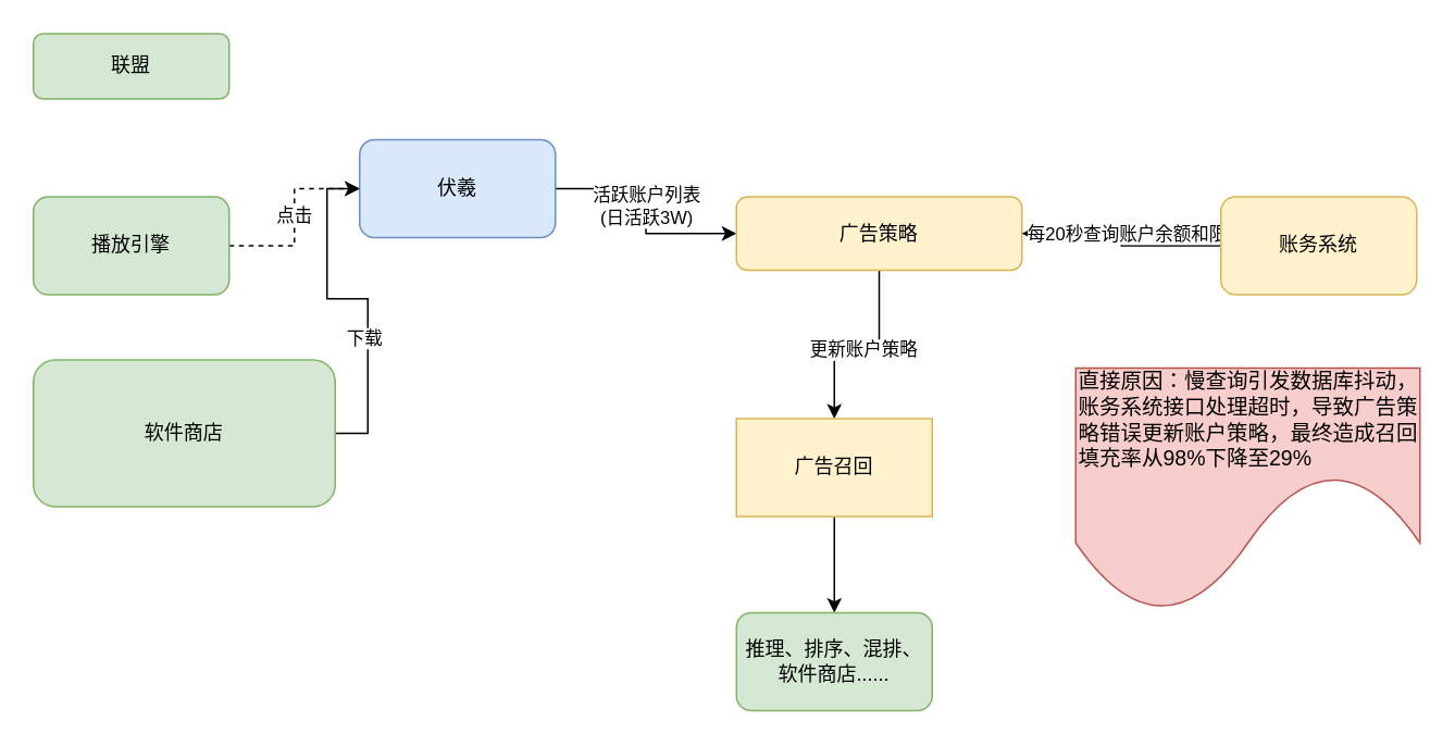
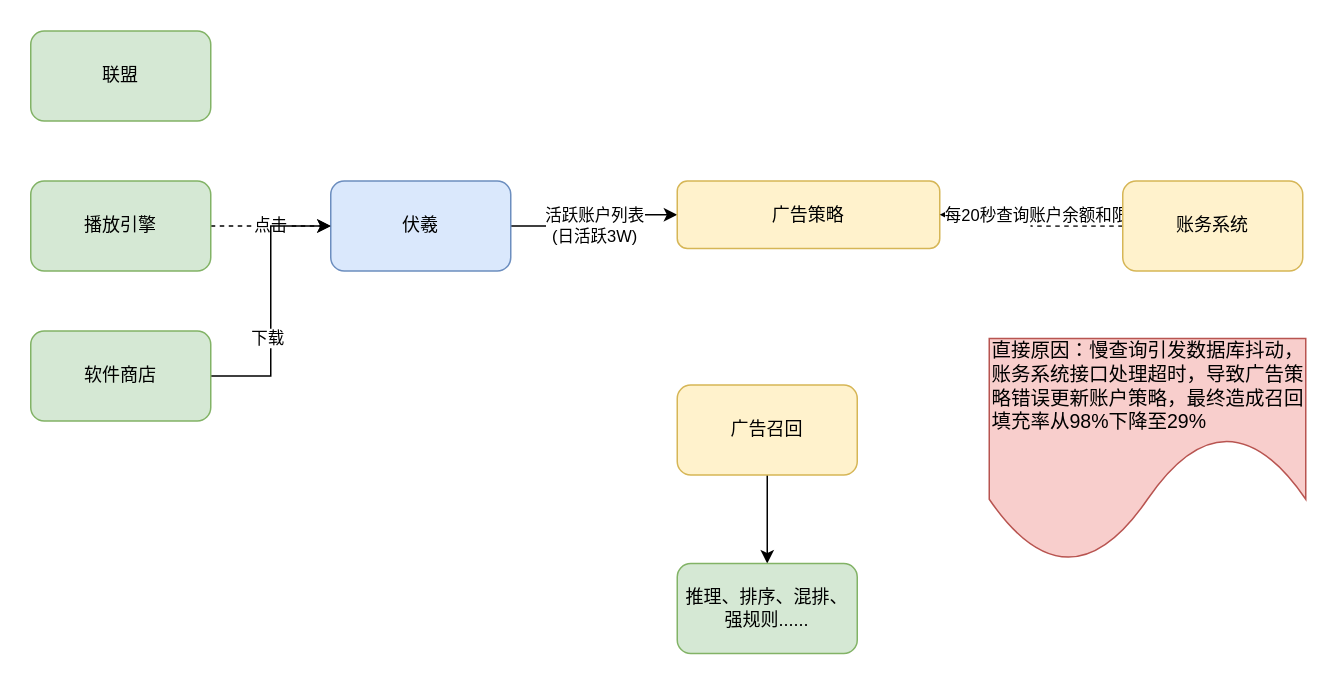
  <mxCell id="0" />
  <mxCell id="1" parent="0" />
  <mxCell id="2" value="点击" style="edgeStyle=orthogonalEdgeStyle;rounded=0;orthogonalLoop=1;jettySize=auto;html=1;dashed=1;" parent="1" source="3" target="6" edge="1"><mxGeometry relative="1" as="geometry" /></mxCell>
  <mxCell id="3" value="播放引擎" style="rounded=1;whiteSpace=wrap;html=1;fillColor=#d5e8d4;strokeColor=#82b366;" parent="1" vertex="1"><mxGeometry x="20" y="120" width="120" height="60" as="geometry" /></mxCell>
  <mxCell id="4" value="" style="edgeStyle=orthogonalEdgeStyle;rounded=0;orthogonalLoop=1;jettySize=auto;html=1;" parent="1" source="6" target="9" edge="1"><mxGeometry relative="1" as="geometry" /></mxCell>
  <mxCell id="5" value="活跃账户列表&lt;br&gt;(日活跃3W)" style="edgeLabel;html=1;align=center;verticalAlign=middle;resizable=0;points=[];" parent="4" vertex="1" connectable="0"><mxGeometry x="-0.05" relative="1" as="geometry"><mxPoint as="offset" /></mxGeometry></mxCell>
- <mxCell id="6" value="伏羲" style="rounded=1;whiteSpace=wrap;html=1;fillColor=#dae8fc;strokeColor=#6c8ebf;" parent="1" vertex="1"><mxGeometry x="220" y="85" width="120" height="60" as="geometry" /></mxCell>
- <mxCell id="7" value="" style="edgeStyle=orthogonalEdgeStyle;rounded=0;orthogonalLoop=1;jettySize=auto;html=1;" parent="1" source="9" target="18" edge="1"><mxGeometry relative="1" as="geometry" /></mxCell>
- <mxCell id="8" value="更新账户策略" style="edgeLabel;html=1;align=center;verticalAlign=middle;resizable=0;points=[];" parent="7" vertex="1" connectable="0"><mxGeometry x="-0.143" y="3" relative="1" as="geometry"><mxPoint x="-5" as="offset" /></mxGeometry></mxCell>
+ <mxCell id="6" value="伏羲" style="rounded=1;whiteSpace=wrap;html=1;fillColor=#dae8fc;strokeColor=#6c8ebf;" parent="1" vertex="1"><mxGeometry x="220" y="120" width="120" height="60" as="geometry" /></mxCell>
  <mxCell id="9" value="广告策略" style="whiteSpace=wrap;html=1;rounded=1;fillColor=#fff2cc;strokeColor=#d6b656;" parent="1" vertex="1"><mxGeometry x="451" y="120" width="175" height="45" as="geometry" /></mxCell>
- <mxCell id="10" value="联盟" style="rounded=1;whiteSpace=wrap;html=1;fillColor=#d5e8d4;strokeColor=#82b366;" parent="1" vertex="1"><mxGeometry x="20" y="20" width="120" height="40" as="geometry" /></mxCell>
+ <mxCell id="10" value="联盟" style="rounded=1;whiteSpace=wrap;html=1;fillColor=#d5e8d4;strokeColor=#82b366;" parent="1" vertex="1"><mxGeometry x="20" y="20" width="120" height="60" as="geometry" /></mxCell>
  <mxCell id="11" style="edgeStyle=orthogonalEdgeStyle;rounded=0;orthogonalLoop=1;jettySize=auto;html=1;exitX=1;exitY=0.5;exitDx=0;exitDy=0;entryX=0;entryY=0.5;entryDx=0;entryDy=0;" parent="1" source="13" target="6" edge="1"><mxGeometry relative="1" as="geometry" /></mxCell>
  <mxCell id="12" value="下载" style="edgeLabel;html=1;align=center;verticalAlign=middle;resizable=0;points=[];" parent="11" vertex="1" connectable="0"><mxGeometry x="-0.267" y="3" relative="1" as="geometry"><mxPoint as="offset" /></mxGeometry></mxCell>
- <mxCell id="13" value="软件商店" style="rounded=1;whiteSpace=wrap;html=1;fillColor=#d5e8d4;strokeColor=#82b366;" parent="1" vertex="1"><mxGeometry x="20" y="220" width="185" height="90" as="geometry" /></mxCell>
- <mxCell id="14" style="edgeStyle=orthogonalEdgeStyle;rounded=0;orthogonalLoop=1;jettySize=auto;html=1;exitX=0;exitY=0.5;exitDx=0;exitDy=0;entryX=1;entryY=0.5;entryDx=0;entryDy=0;" parent="1" source="16" target="9" edge="1"><mxGeometry relative="1" as="geometry" /></mxCell>
+ <mxCell id="13" value="软件商店" style="rounded=1;whiteSpace=wrap;html=1;fillColor=#d5e8d4;strokeColor=#82b366;" parent="1" vertex="1"><mxGeometry x="20" y="220" width="120" height="60" as="geometry" /></mxCell>
+ <mxCell id="14" style="edgeStyle=orthogonalEdgeStyle;rounded=0;orthogonalLoop=1;jettySize=auto;html=1;exitX=0;exitY=0.5;exitDx=0;exitDy=0;entryX=1;entryY=0.5;entryDx=0;entryDy=0;dashed=1;" parent="1" source="16" target="9" edge="1"><mxGeometry relative="1" as="geometry" /></mxCell>
  <mxCell id="15" value="每20秒查询账户余额和限额" style="edgeLabel;html=1;align=center;verticalAlign=middle;resizable=0;points=[];" parent="14" vertex="1" connectable="0"><mxGeometry x="0.2" relative="1" as="geometry"><mxPoint x="18" as="offset" /></mxGeometry></mxCell>
  <mxCell id="16" value="账务系统" style="rounded=1;whiteSpace=wrap;html=1;fillColor=#fff2cc;strokeColor=#d6b656;" parent="1" vertex="1"><mxGeometry x="748" y="120" width="120" height="60" as="geometry" /></mxCell>
  <mxCell id="17" value="" style="edgeStyle=orthogonalEdgeStyle;rounded=0;orthogonalLoop=1;jettySize=auto;html=1;" parent="1" source="18" target="19" edge="1"><mxGeometry relative="1" as="geometry" /></mxCell>
- <mxCell id="18" value="广告召回" style="whiteSpace=wrap;html=1;fillColor=#fff2cc;strokeColor=#d6b656;rounded=0;" parent="1" vertex="1"><mxGeometry x="451" y="256" width="120" height="60" as="geometry" /></mxCell>
- <mxCell id="19" value="推理、排序、混排、软件商店......" style="whiteSpace=wrap;html=1;rounded=1;fillColor=#d5e8d4;strokeColor=#82b366;" parent="1" vertex="1"><mxGeometry x="451" y="375" width="120" height="60" as="geometry" /></mxCell>
+ <mxCell id="18" value="广告召回" style="whiteSpace=wrap;html=1;rounded=1;fillColor=#fff2cc;strokeColor=#d6b656;" parent="1" vertex="1"><mxGeometry x="451" y="256" width="120" height="60" as="geometry" /></mxCell>
+ <mxCell id="19" value="推理、排序、混排、强规则......" style="whiteSpace=wrap;html=1;rounded=1;fillColor=#d5e8d4;strokeColor=#82b366;" parent="1" vertex="1"><mxGeometry x="451" y="375" width="120" height="60" as="geometry" /></mxCell>
  <mxCell id="20" value="&lt;font style=&quot;font-size: 13px;&quot;&gt;直接原因：慢查询引发数据库抖动，账务系统接口处理超时，导致广告策略错误更新账户策略，最终造成召回填充率从98%下降至29%&lt;/font&gt;" style="shape=document;whiteSpace=wrap;html=1;boundedLbl=1;size=0.571;fillColor=#f8cecc;strokeColor=#b85450;align=left;" parent="1" vertex="1"><mxGeometry x="659" y="225" width="211" height="150" as="geometry" /></mxCell>
